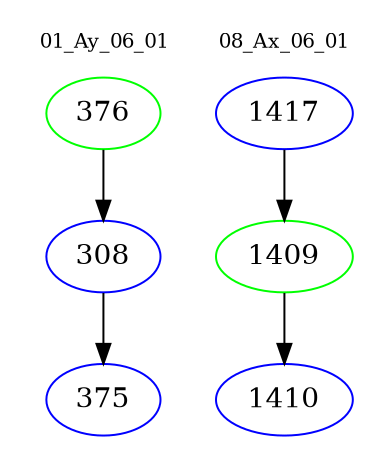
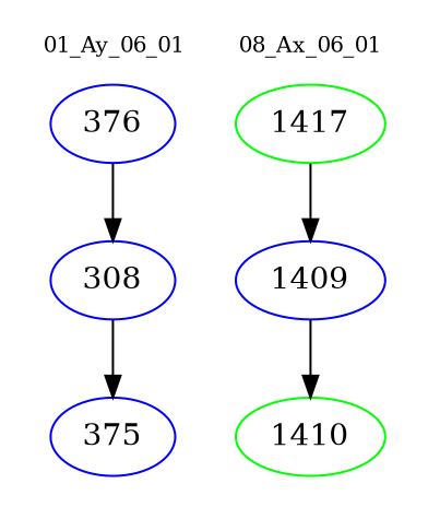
  digraph {
    node [color=green]
    edge [color=black]
-   n1 [label=376]
+   n1 [color=blue label=376]
    n2 [color=blue label=308]
    n3 [color=blue label=375]
-   n4 [color=blue label=1417]
-   n5 [label=1409]
-   n6 [color=blue label=1410]
+   n4 [label=1417]
+   n5 [color=blue label=1409]
+   n6 [label=1410]
    subgraph cluster_1 {
      color=white
      fontsize=10
      label="01_Ay_06_01"
      n1
      n2
      n3
    }
    subgraph cluster_2 {
      color=white
      fontsize=10
      label="08_Ax_06_01"
      n4
      n5
      n6
    }
    n1 -> n2
    n2 -> n3
    n4 -> n5
    n5 -> n6
  }
